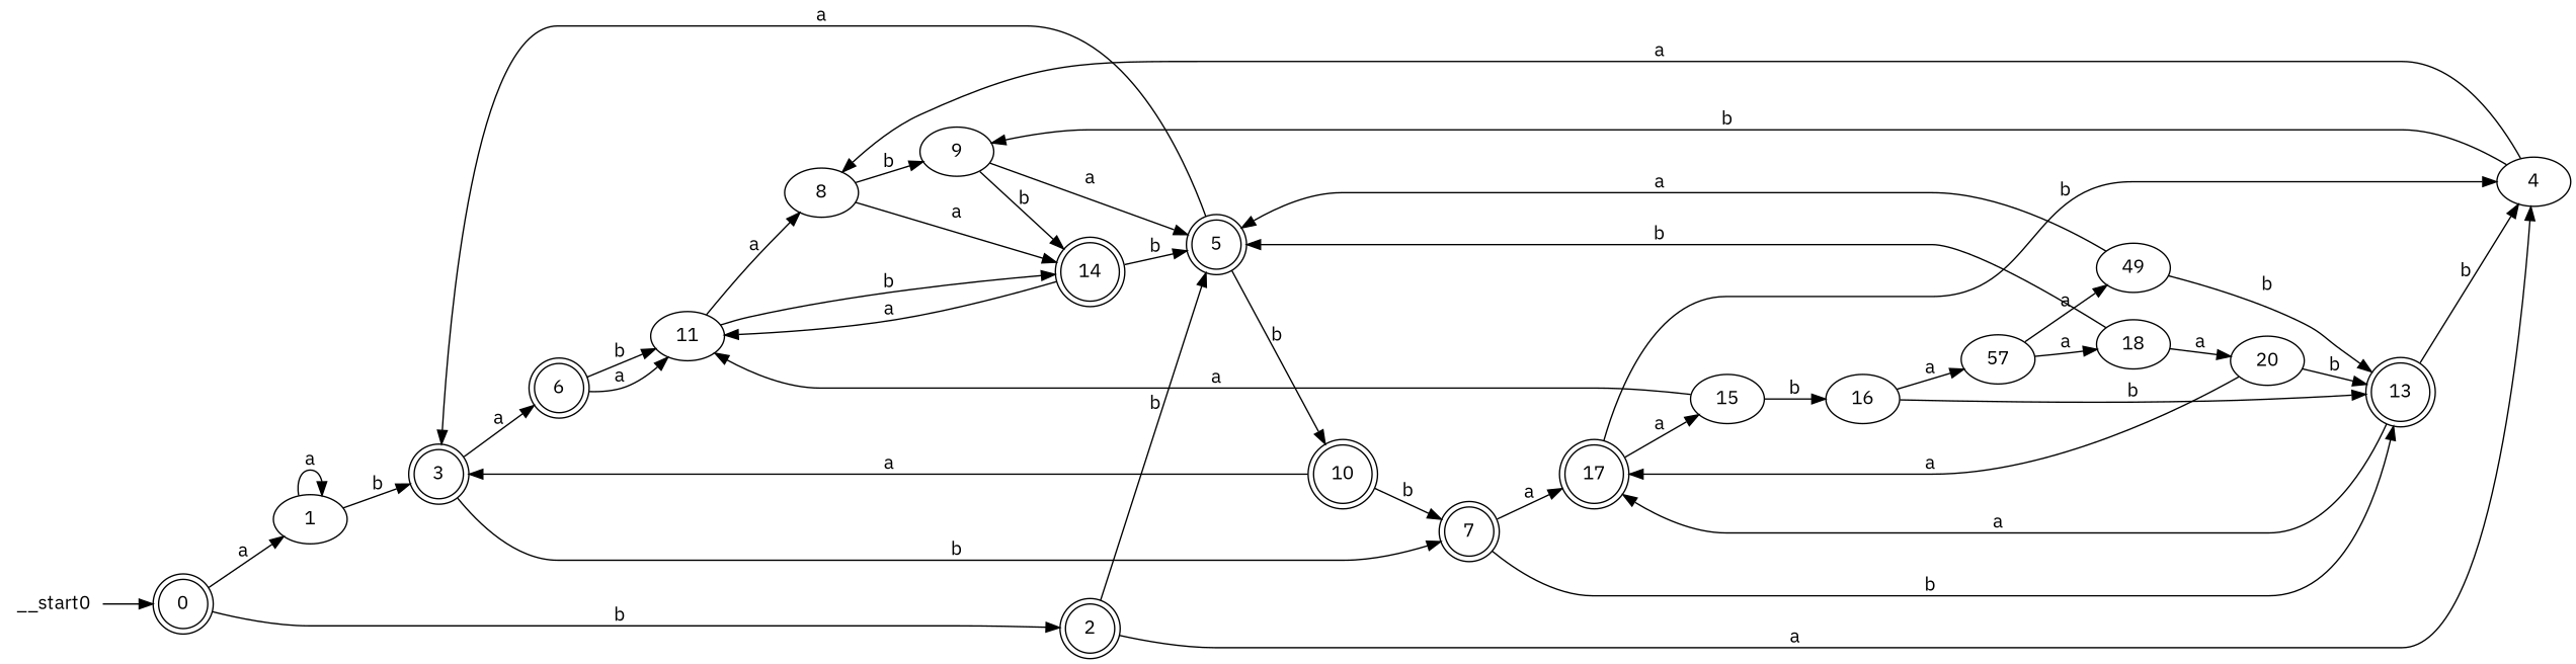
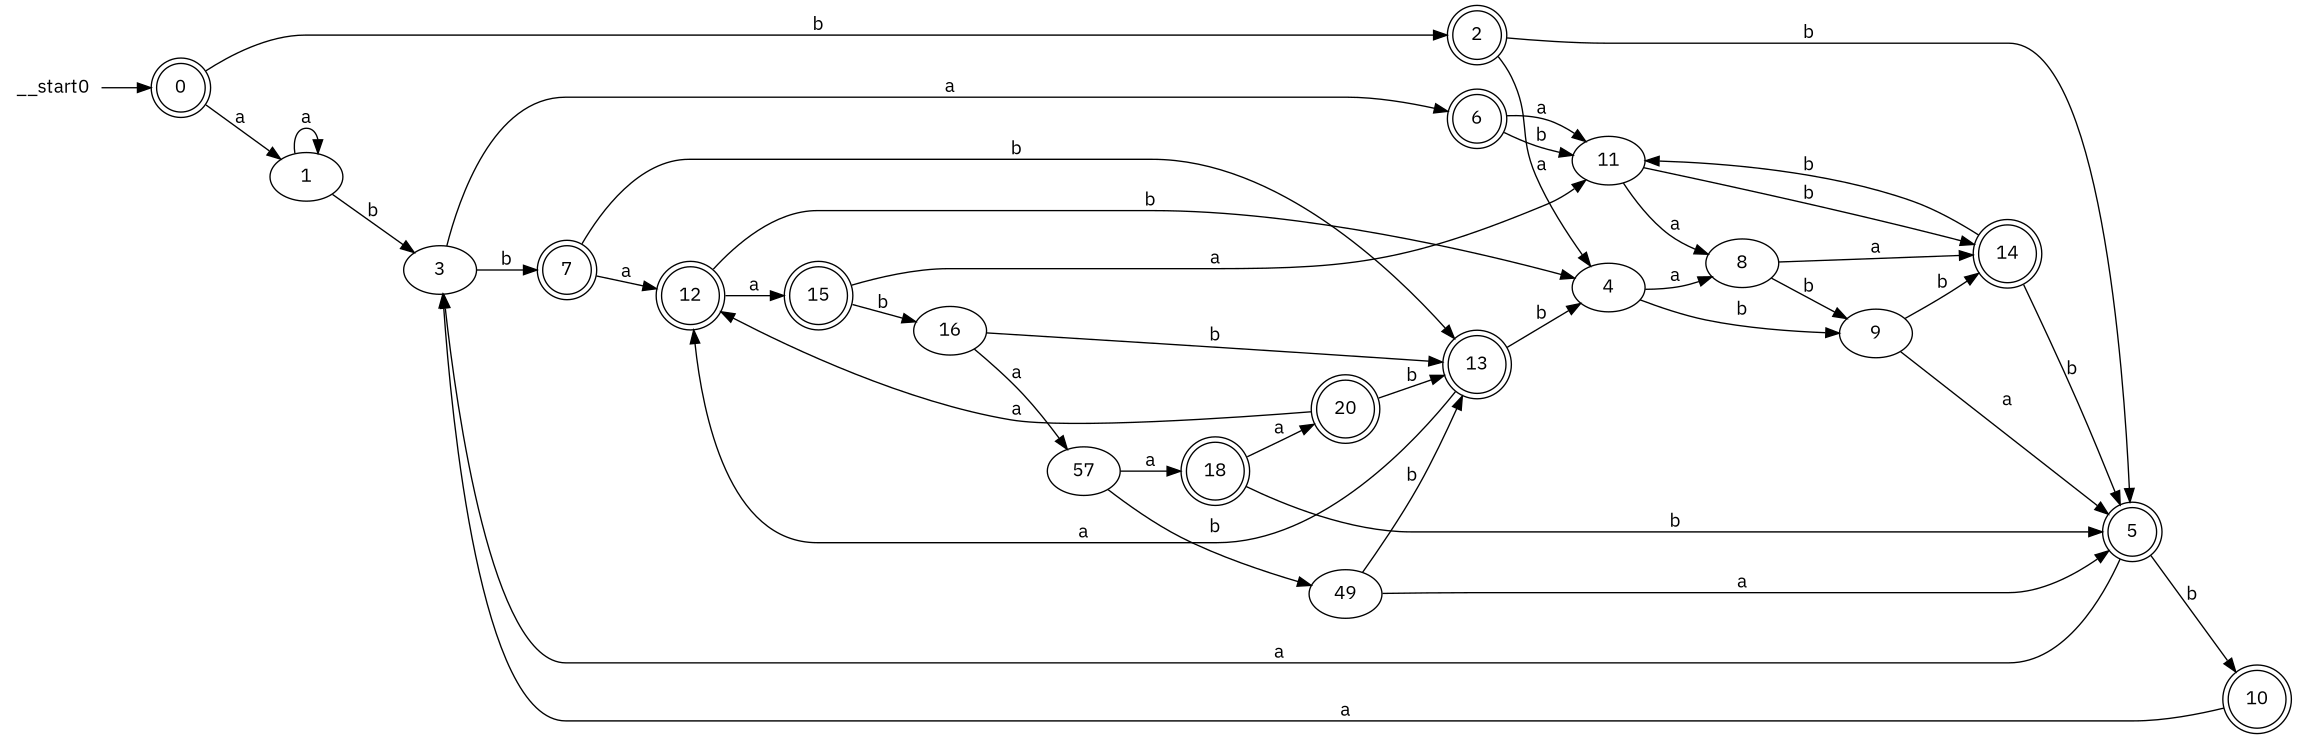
  digraph {
    fontname="IBM Plex Sans"
    rankdir=LR
    node [fontname="IBM Plex Sans" shape=doublecircle]
    edge [fontname="IBM Plex Sans"]
    __start0 [shape=none]
    0
    1 [shape=""]
    2
-   3
+   3 [shape=ellipse]
    4 [shape=""]
    5
    6
    7
    8 [shape=""]
    9 [shape=""]
    10
    11 [shape=""]
-   12 [label=17]
+   12
    13
    14
-   15 [shape=ellipse]
+   15
    16 [shape=""]
    n19 [label=57 shape=""]
-   18 [shape=""]
+   18
    n21 [label=49 shape=""]
-   20 [shape=""]
+   20
    __start0 -> 0
    0 -> 1 [label=a]
    0 -> 2 [label=b]
    1 -> 1 [label=a]
    1 -> 3 [label=b]
    2 -> 4 [label=a]
    2 -> 5 [label=b]
    3 -> 6 [label=a]
    3 -> 7 [label=b]
    4 -> 8 [label=a]
    4 -> 9 [label=b]
    5 -> 3 [label=a]
    5 -> 10 [label=b]
    6 -> 11 [label=a]
    6 -> 11 [label=b]
    7 -> 12 [label=a]
    7 -> 13 [label=b]
    8 -> 9 [label=b]
    8 -> 14 [label=a]
    9 -> 5 [label=a]
    9 -> 14 [label=b]
    10 -> 3 [label=a]
-   10 -> 7 [label=b]
    11 -> 8 [label=a]
    11 -> 14 [label=b]
    12 -> 4 [label=b]
    12 -> 15 [label=a]
    13 -> 4 [label=b]
    13 -> 12 [label=a]
    14 -> 5 [label=b]
-   14 -> 11 [label=a]
+   14 -> 11 [label=b]
    15 -> 11 [label=a]
    15 -> 16 [label=b]
    16 -> 13 [label=b]
    16 -> n19 [label=a]
    n19 -> 18 [label=a]
-   n19 -> n21 [label=a]
+   n19 -> n21 [label=b]
    18 -> 5 [label=b]
    18 -> 20 [label=a]
    n21 -> 5 [label=a]
    n21 -> 13 [label=b]
    20 -> 12 [label=a]
    20 -> 13 [label=b]
  }
